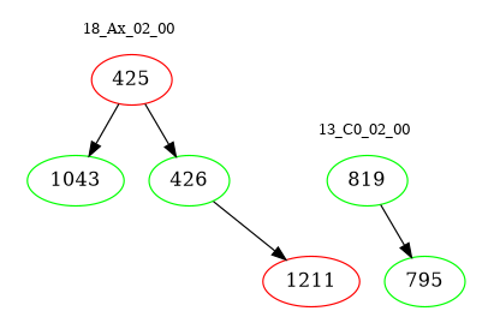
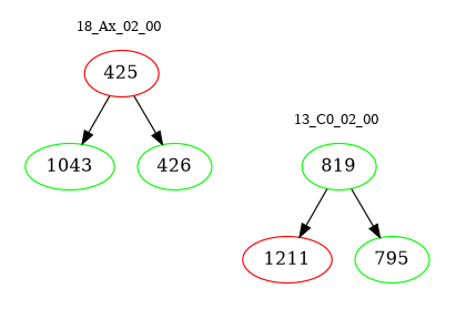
  digraph {
    node [color=green]
    edge [color=black]
    n1 [color=red label=425]
    n2 [label=1043]
    n3 [label=426]
    n4 [label=819]
    n5 [label=795]
    n6 [color=red label=1211]
    subgraph cluster_1 {
      color=white
      fontsize=10
      label="18_Ax_02_00"
      n1
      n2
      n3
    }
    subgraph cluster_2 {
      color=white
      fontsize=10
      label="13_C0_02_00"
      n4
      n5
      n6
    }
    n1 -> n2
    n1 -> n3
    n4 -> n5
-   n3 -> n6
+   n4 -> n6
  }
